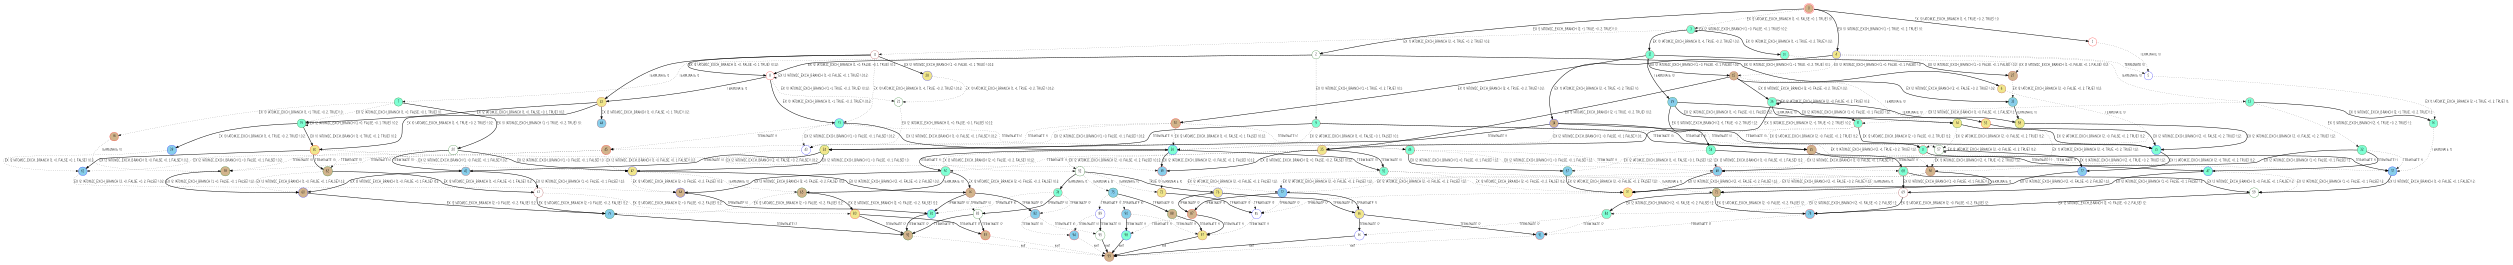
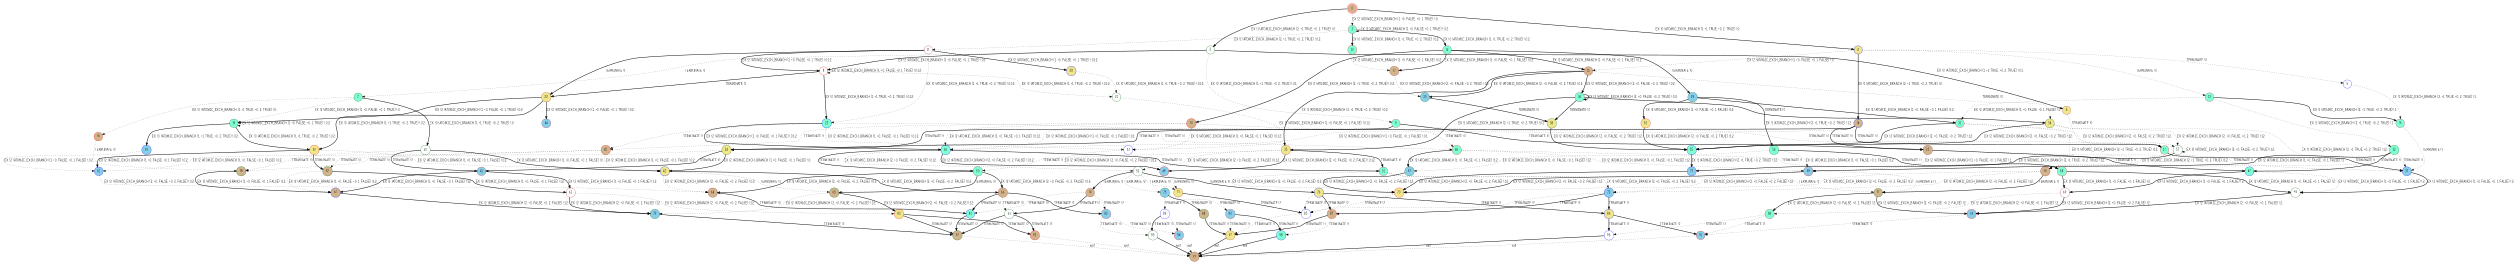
  digraph {
    fontname="Comic Neue"
    node [color=brown fillcolor=aquamarine fontname="Comic Neue" shape=circle style=filled]
    edge [fontname="Comic Neue" style=bold]
    0 [color=red fillcolor=tan peripheries=2]
-   1 [color=red fillcolor=white]
    2 [color=darkgreen fillcolor=white]
    3
    4 [color=blue fillcolor=khaki]
    5 [color=blue fillcolor=white]
    6 [fillcolor=khaki]
    7 [color=darkgreen]
    8 [color=red fillcolor=white]
    9
    10 [color=red]
    11 [fillcolor=white]
    12
    13
    14 [color=blue fillcolor=tan]
    15 [fillcolor=tan]
    16
    17 [color=red]
    18 [color=red fillcolor=tan]
    19 [color=darkgreen]
    20 [color=darkgreen fillcolor=white]
    21 [color=darkgreen fillcolor=white]
    22 [fillcolor=khaki]
    23 [color=blue]
    24 [color=darkgreen fillcolor=khaki]
    25 [fillcolor=tan]
    26 [color=blue]
    27 [fillcolor=tan]
    28 [color=blue fillcolor=khaki]
    29 [color=darkgreen fillcolor=skyblue]
    30 [color=red fillcolor=tan]
    31 [color=red]
    32 [color=darkgreen]
    33 [color=darkgreen fillcolor=skyblue]
    34 [color=darkgreen fillcolor=khaki]
    35 [fillcolor=khaki]
    36
    37 [color=blue fillcolor=skyblue]
    38 [color=darkgreen fillcolor=tan]
    39 [color=blue fillcolor=skyblue]
    40 [color=red fillcolor=khaki]
    41 [fillcolor=skyblue]
    42 [color=blue fillcolor=khaki]
    43 [color=blue fillcolor=white]
    44 [fillcolor=skyblue]
    45 [color=red fillcolor=tan]
    46 [color=red]
    47 [color=blue]
    48 [color=red fillcolor=skyblue]
    49 [color=red fillcolor=skyblue]
    50
    51
    52 [color=darkgreen fillcolor=white]
    53 [color=red fillcolor=khaki]
    54 [color=darkgreen]
    55 [color=blue]
    56 [fillcolor=tan]
    57 [color=darkgreen fillcolor=white]
    58 [color=darkgreen fillcolor=khaki]
    59 [color=darkgreen fillcolor=white]
    60 [color=blue fillcolor=tan]
    61 [color=blue fillcolor=skyblue]
    62 [color=darkgreen fillcolor=tan]
    63 [fillcolor=white]
-   64 [color=blue fillcolor=tan]
+   64 [fillcolor=tan]
    65 [color=darkgreen fillcolor=tan]
    66 [fillcolor=tan]
    67 [color=darkgreen fillcolor=skyblue]
    68 [color=red]
    69 [fillcolor=white]
    70 [color=red fillcolor=khaki]
    71 [color=darkgreen fillcolor=tan]
    72 [color=blue fillcolor=skyblue]
    73 [fillcolor=khaki]
-   74
+   74 [fillcolor=tan]
    75 [color=darkgreen fillcolor=skyblue]
    76 [color=blue fillcolor=khaki]
    77 [color=blue fillcolor=skyblue]
    78 [color=red fillcolor=skyblue]
    79 [color=darkgreen fillcolor=skyblue]
    80 [color=red fillcolor=khaki]
    81 [color=blue]
    82 [fillcolor=skyblue]
    83 [color=darkgreen fillcolor=white]
    84
    85 [color=blue fillcolor=white]
    86 [color=blue fillcolor=khaki]
    87 [color=red fillcolor=tan]
    88 [color=darkgreen fillcolor=tan]
    89 [color=blue fillcolor=white]
    90 [fillcolor=skyblue]
    91 [color=red fillcolor=skyblue]
    92 [color=darkgreen fillcolor=tan]
    93 [color=red fillcolor=tan]
    94 [color=red fillcolor=skyblue]
    95 [color=darkgreen fillcolor=white]
    96 [color=blue fillcolor=white]
    97 [fillcolor=khaki]
    98 [color=blue]
    99 [fillcolor=tan]
-   0 -> 1 [label="EX !0 !ATOMIC_EXCH_BRANCH (1, +1, TRUE, +0, 2, TRUE) !:0:"]
    0 -> 2 [label="EX !1 !ATOMIC_EXCH_BRANCH (2, +1, TRUE, +0, 2, TRUE) !:0:"]
    0 -> 3 [label="EX !2 !ATOMIC_EXCH_BRANCH (1, +0, FALSE, +0, 1, TRUE) !:0:" style=dotted]
    0 -> 4 [label="EX !0 !ATOMIC_EXCH_BRANCH (1, +1, TRUE, +0, 2, TRUE) !:0:"]
-   1 -> 5 [label="TERMINATE !0" style=dotted]
    2 -> 6 [label="EX !0 !ATOMIC_EXCH_BRANCH (1, +1, TRUE, +0, 2, TRUE) !:0:1:"]
    2 -> 7 [label="TERMINATE !1" style=dotted]
    2 -> 8 [label="EX !2 !ATOMIC_EXCH_BRANCH (1, +0, FALSE, +0, 1, TRUE) !:0:1:"]
    2 -> 9 [label="EX !0 !ATOMIC_EXCH_BRANCH (1, +1, TRUE, +0, 2, TRUE) !:0:1:" style=dotted]
    3 -> 3 [label="EX !2 !ATOMIC_EXCH_BRANCH (1, +0, FALSE, +0, 1, TRUE) !:0:2:" style=dotted]
    3 -> 10 [label="EX !0 !ATOMIC_EXCH_BRANCH (1, +1, TRUE, +0, 2, TRUE) !:0:2:"]
    3 -> 11 [label="EX !1 !ATOMIC_EXCH_BRANCH (2, +1, TRUE, +0, 2, TRUE) !:0:2:" style=dotted]
    3 -> 12 [label="EX !0 !ATOMIC_EXCH_BRANCH (1, +1, TRUE, +0, 2, TRUE) !:0:2:"]
    4 -> 5 [label="TERMINATE !0" style=dotted]
    4 -> 13 [label="TERMINATE !0" style=dotted]
    4 -> 14 [label="EX !1 !ATOMIC_EXCH_BRANCH (2, +1, TRUE, +0, 2, TRUE) !:0:"]
    4 -> 15 [label="EX !2 !ATOMIC_EXCH_BRANCH (1, +0, FALSE, +0, 1, FALSE) !:0:" style=dotted]
    5 -> 16 [label="EX !1 !ATOMIC_EXCH_BRANCH (2, +1, TRUE, +0, 2, TRUE) !:1:" style=dotted]
    6 -> 17 [label="TERMINATE !0" style=dotted]
    7 -> 18 [label="EX !0 !ATOMIC_EXCH_BRANCH (1, +1, TRUE, +0, 2, TRUE) !:0:" style=dotted]
    7 -> 19 [label="EX !2 !ATOMIC_EXCH_BRANCH (1, +0, FALSE, +0, 1, TRUE) !:0:" style=dotted]
    7 -> 20 [label="EX !0 !ATOMIC_EXCH_BRANCH (1, +1, TRUE, +0, 2, TRUE) !:0:"]
    8 -> 8 [label="EX !2 !ATOMIC_EXCH_BRANCH (1, +0, FALSE, +0, 1, TRUE) !:0:1:2:" style=dotted]
    8 -> 21 [label="EX !0 !ATOMIC_EXCH_BRANCH (1, +1, TRUE, +0, 2, TRUE) !:0:1:2:" style=dotted]
    8 -> 22 [label="TERMINATE !1"]
    8 -> 23 [label="EX !0 !ATOMIC_EXCH_BRANCH (1, +1, TRUE, +0, 2, TRUE) !:0:1:2:"]
    9 -> 17 [label="TERMINATE !0" style=dotted]
    9 -> 24 [label="TERMINATE !1"]
    9 -> 25 [label="TERMINATE !0"]
    9 -> 26 [label="EX !2 !ATOMIC_EXCH_BRANCH (1, +0, FALSE, +0, 1, FALSE) !:0:1:" style=dotted]
    10 -> 27 [label="EX !2 !ATOMIC_EXCH_BRANCH (1, +0, FALSE, +0, 1, FALSE) !:0:2:" style=dotted]
    11 -> 8 [label="EX !2 !ATOMIC_EXCH_BRANCH (1, +0, FALSE, +0, 1, TRUE) !:0:1:2:"]
    11 -> 22 [label="TERMINATE !1"]
    11 -> 23 [label="EX !0 !ATOMIC_EXCH_BRANCH (1, +1, TRUE, +0, 2, TRUE) !:0:1:2:" style=dotted]
    11 -> 28 [label="EX !2 !ATOMIC_EXCH_BRANCH (1, +0, FALSE, +0, 1, TRUE) !:0:1:2:"]
    12 -> 15 [label="EX !2 !ATOMIC_EXCH_BRANCH (1, +0, FALSE, +0, 1, FALSE) !:0:2:"]
    12 -> 27 [label="EX !2 !ATOMIC_EXCH_BRANCH (1, +0, FALSE, +0, 1, FALSE) !:0:2:"]
    12 -> 29 [label="TERMINATE !0"]
    12 -> 30 [label="EX !1 !ATOMIC_EXCH_BRANCH (2, +1, TRUE, +0, 2, TRUE) !:0:2:"]
    13 -> 16 [label="EX !1 !ATOMIC_EXCH_BRANCH (2, +1, TRUE, +0, 2, TRUE) !:1:"]
    13 -> 31 [label="EX !2 !ATOMIC_EXCH_BRANCH (1, +0, FALSE, +0, 1, FALSE) !:1:" style=dotted]
    13 -> 32 [label="EX !1 !ATOMIC_EXCH_BRANCH (2, +1, TRUE, +0, 2, TRUE) !:1:" style=dotted]
    14 -> 17 [label="TERMINATE !0"]
    14 -> 24 [label="TERMINATE !1"]
    14 -> 25 [label="TERMINATE !0"]
    14 -> 26 [label="EX !2 !ATOMIC_EXCH_BRANCH (1, +0, FALSE, +0, 1, FALSE) !:0:1:" style=dotted]
    15 -> 33 [label="EX !2 !ATOMIC_EXCH_BRANCH (2, +0, FALSE, +0, 2, TRUE) !:0:2:"]
    15 -> 34 [label="TERMINATE !0" style=dotted]
    15 -> 35 [label="EX !1 !ATOMIC_EXCH_BRANCH (2, +1, TRUE, +0, 2, TRUE) !:0:2:"]
    15 -> 36 [label="EX !2 !ATOMIC_EXCH_BRANCH (2, +0, FALSE, +0, 2, TRUE) !:0:2:"]
    16 -> 37 [label="TERMINATE !1" style=dotted]
    17 -> 37 [label="TERMINATE !1"]
    18 -> 38 [label="TERMINATE !0" style=dotted]
    19 -> 19 [label="EX !2 !ATOMIC_EXCH_BRANCH (1, +0, FALSE, +0, 1, TRUE) !:0:2:" style=dotted]
    19 -> 39 [label="EX !0 !ATOMIC_EXCH_BRANCH (1, +1, TRUE, +0, 2, TRUE) !:0:2:"]
    19 -> 40 [label="EX !0 !ATOMIC_EXCH_BRANCH (1, +1, TRUE, +0, 2, TRUE) !:0:2:"]
    20 -> 38 [label="TERMINATE !0" style=dotted]
    20 -> 41 [label="TERMINATE !0"]
    20 -> 42 [label="EX !2 !ATOMIC_EXCH_BRANCH (1, +0, FALSE, +0, 1, FALSE) !:0:"]
    21 -> 43 [label="EX !2 !ATOMIC_EXCH_BRANCH (1, +0, FALSE, +0, 1, FALSE) !:0:1:2:" style=dotted]
    22 -> 19 [label="EX !2 !ATOMIC_EXCH_BRANCH (1, +0, FALSE, +0, 1, TRUE) !:0:2:"]
    22 -> 40 [label="EX !0 !ATOMIC_EXCH_BRANCH (1, +1, TRUE, +0, 2, TRUE) !:0:2:"]
    22 -> 44 [label="EX !2 !ATOMIC_EXCH_BRANCH (1, +0, FALSE, +0, 1, TRUE) !:0:2:"]
    23 -> 26 [label="EX !2 !ATOMIC_EXCH_BRANCH (1, +0, FALSE, +0, 1, FALSE) !:0:1:2:"]
    23 -> 43 [label="EX !2 !ATOMIC_EXCH_BRANCH (1, +0, FALSE, +0, 1, FALSE) !:0:1:2:" style=dotted]
    23 -> 45 [label="TERMINATE !1" style=dotted]
    23 -> 46 [label="TERMINATE !0" style=dotted]
    24 -> 38 [label="TERMINATE !0" style=dotted]
    24 -> 41 [label="TERMINATE !0"]
    24 -> 42 [label="EX !2 !ATOMIC_EXCH_BRANCH (1, +0, FALSE, +0, 1, FALSE) !:0:"]
    25 -> 37 [label="TERMINATE !1" style=dotted]
    25 -> 47 [label="TERMINATE !1"]
    25 -> 48 [label="EX !2 !ATOMIC_EXCH_BRANCH (1, +0, FALSE, +0, 1, FALSE) !:1:" style=dotted]
    26 -> 49 [label="EX !2 !ATOMIC_EXCH_BRANCH (2, +0, FALSE, +0, 2, FALSE) !:0:1:2:"]
    26 -> 50 [label="TERMINATE !1"]
    26 -> 51 [label="TERMINATE !0"]
    26 -> 52 [label="EX !2 !ATOMIC_EXCH_BRANCH (2, +0, FALSE, +0, 2, FALSE) !:0:1:2:" style=dotted]
    27 -> 33 [label="EX !2 !ATOMIC_EXCH_BRANCH (2, +0, FALSE, +0, 2, TRUE) !:0:2:" style=dotted]
    28 -> 21 [label="EX !0 !ATOMIC_EXCH_BRANCH (1, +1, TRUE, +0, 2, TRUE) !:0:1:2:" style=dotted]
    29 -> 31 [label="EX !2 !ATOMIC_EXCH_BRANCH (1, +0, FALSE, +0, 1, FALSE) !:1:2:"]
    29 -> 53 [label="EX !2 !ATOMIC_EXCH_BRANCH (1, +0, FALSE, +0, 1, FALSE) !:1:2:"]
    29 -> 54 [label="EX !1 !ATOMIC_EXCH_BRANCH (2, +1, TRUE, +0, 2, TRUE) !:1:2:"]
    30 -> 26 [label="EX !2 !ATOMIC_EXCH_BRANCH (1, +0, FALSE, +0, 1, FALSE) !:0:1:2:" style=dotted]
    30 -> 43 [label="EX !2 !ATOMIC_EXCH_BRANCH (1, +0, FALSE, +0, 1, FALSE) !:0:1:2:" style=dotted]
    30 -> 45 [label="TERMINATE !1" style=dotted]
    30 -> 46 [label="TERMINATE !0" style=dotted]
    31 -> 55 [label="EX !2 !ATOMIC_EXCH_BRANCH (2, +0, FALSE, +0, 2, TRUE) !:1:2:"]
    31 -> 56 [label="EX !1 !ATOMIC_EXCH_BRANCH (2, +1, TRUE, +0, 2, TRUE) !:1:2:" style=dotted]
    31 -> 57 [label="EX !2 !ATOMIC_EXCH_BRANCH (2, +0, FALSE, +0, 2, TRUE) !:1:2:" style=dotted]
    32 -> 37 [label="TERMINATE !1" style=dotted]
    32 -> 47 [label="TERMINATE !1"]
    32 -> 48 [label="EX !2 !ATOMIC_EXCH_BRANCH (1, +0, FALSE, +0, 1, FALSE) !:1:"]
    33 -> 58 [label="TERMINATE !0"]
    34 -> 55 [label="EX !2 !ATOMIC_EXCH_BRANCH (2, +0, FALSE, +0, 2, TRUE) !:1:2:"]
    34 -> 56 [label="EX !1 !ATOMIC_EXCH_BRANCH (2, +1, TRUE, +0, 2, TRUE) !:1:2:" style=dotted]
    34 -> 57 [label="EX !2 !ATOMIC_EXCH_BRANCH (2, +0, FALSE, +0, 2, TRUE) !:1:2:" style=dotted]
    35 -> 49 [label="EX !2 !ATOMIC_EXCH_BRANCH (2, +0, FALSE, +0, 2, FALSE) !:0:1:2:"]
    35 -> 50 [label="TERMINATE !1" style=dotted]
    35 -> 51 [label="TERMINATE !0"]
    35 -> 52 [label="EX !2 !ATOMIC_EXCH_BRANCH (2, +0, FALSE, +0, 2, FALSE) !:0:1:2:" style=dotted]
    36 -> 34 [label="TERMINATE !0"]
    36 -> 35 [label="EX !1 !ATOMIC_EXCH_BRANCH (2, +1, TRUE, +0, 2, TRUE) !:0:2:"]
    36 -> 36 [label="EX !2 !ATOMIC_EXCH_BRANCH (2, +0, FALSE, +0, 2, TRUE) !:0:2:"]
    36 -> 58 [label="TERMINATE !0"]
    37 -> 59 [label="EX !2 !ATOMIC_EXCH_BRANCH (1, +0, FALSE, +0, 1, FALSE) !:2:"]
    38 -> 60 [label="EX !2 !ATOMIC_EXCH_BRANCH (1, +0, FALSE, +0, 1, FALSE) !:1:2:"]
    39 -> 61 [label="EX !2 !ATOMIC_EXCH_BRANCH (1, +0, FALSE, +0, 1, FALSE) !:0:2:" style=dotted]
    40 -> 42 [label="EX !2 !ATOMIC_EXCH_BRANCH (1, +0, FALSE, +0, 1, FALSE) !:0:2:" style=dotted]
    40 -> 61 [label="EX !2 !ATOMIC_EXCH_BRANCH (1, +0, FALSE, +0, 1, FALSE) !:0:2:"]
    40 -> 62 [label="TERMINATE !0"]
    41 -> 60 [label="EX !2 !ATOMIC_EXCH_BRANCH (1, +0, FALSE, +0, 1, FALSE) !:1:2:"]
    41 -> 63 [label="EX !2 !ATOMIC_EXCH_BRANCH (1, +0, FALSE, +0, 1, FALSE) !:1:2:"]
    42 -> 64 [label="EX !2 !ATOMIC_EXCH_BRANCH (2, +0, FALSE, +0, 2, FALSE) !:0:2:" style=dotted]
    42 -> 65 [label="TERMINATE !0" style=dotted]
    42 -> 66 [label="EX !2 !ATOMIC_EXCH_BRANCH (2, +0, FALSE, +0, 2, FALSE) !:0:2:"]
    43 -> 49 [label="EX !2 !ATOMIC_EXCH_BRANCH (2, +0, FALSE, +0, 2, FALSE) !:0:1:2:" style=dotted]
    45 -> 42 [label="EX !2 !ATOMIC_EXCH_BRANCH (1, +0, FALSE, +0, 1, FALSE) !:0:2:" style=dotted]
    45 -> 61 [label="EX !2 !ATOMIC_EXCH_BRANCH (1, +0, FALSE, +0, 1, FALSE) !:0:2:" style=dotted]
    45 -> 62 [label="TERMINATE !0" style=dotted]
    46 -> 48 [label="EX !2 !ATOMIC_EXCH_BRANCH (1, +0, FALSE, +0, 1, FALSE) !:1:2:" style=dotted]
    46 -> 67 [label="EX !2 !ATOMIC_EXCH_BRANCH (1, +0, FALSE, +0, 1, FALSE) !:1:2:"]
    46 -> 68 [label="TERMINATE !1" style=dotted]
    47 -> 59 [label="EX !2 !ATOMIC_EXCH_BRANCH (1, +0, FALSE, +0, 1, FALSE) !:2:" style=dotted]
    47 -> 69 [label="EX !2 !ATOMIC_EXCH_BRANCH (1, +0, FALSE, +0, 1, FALSE) !:2:"]
    48 -> 70 [label="EX !2 !ATOMIC_EXCH_BRANCH (2, +0, FALSE, +0, 2, FALSE) !:1:2:"]
    48 -> 71 [label="TERMINATE !1" style=dotted]
    48 -> 72 [label="EX !2 !ATOMIC_EXCH_BRANCH (2, +0, FALSE, +0, 2, FALSE) !:1:2:" style=dotted]
    49 -> 73 [label="TERMINATE !0" style=dotted]
    50 -> 64 [label="EX !2 !ATOMIC_EXCH_BRANCH (2, +0, FALSE, +0, 2, FALSE) !:0:2:"]
    50 -> 65 [label="TERMINATE !0"]
    50 -> 66 [label="EX !2 !ATOMIC_EXCH_BRANCH (2, +0, FALSE, +0, 2, FALSE) !:0:2:"]
    51 -> 70 [label="EX !2 !ATOMIC_EXCH_BRANCH (2, +0, FALSE, +0, 2, FALSE) !:1:2:" style=dotted]
    51 -> 71 [label="TERMINATE !1" style=dotted]
    51 -> 72 [label="EX !2 !ATOMIC_EXCH_BRANCH (2, +0, FALSE, +0, 2, FALSE) !:1:2:" style=dotted]
    52 -> 73 [label="TERMINATE !0" style=dotted]
    52 -> 74 [label="TERMINATE !1"]
    52 -> 75 [label="TERMINATE !2" style=dotted]
-   52 -> 76 [label="TRUE !0"]
+   52 -> 76 [label="TERMINATE !0"]
    53 -> 55 [label="EX !2 !ATOMIC_EXCH_BRANCH (2, +0, FALSE, +0, 2, TRUE) !:1:2:"]
    54 -> 48 [label="EX !2 !ATOMIC_EXCH_BRANCH (1, +0, FALSE, +0, 1, FALSE) !:1:2:" style=dotted]
    54 -> 67 [label="EX !2 !ATOMIC_EXCH_BRANCH (1, +0, FALSE, +0, 1, FALSE) !:1:2:" style=dotted]
    54 -> 68 [label="TERMINATE !1"]
    55 -> 77 [label="EX !1 !ATOMIC_EXCH_BRANCH (2, +1, TRUE, +0, 2, TRUE) !:1:2:"]
    56 -> 70 [label="EX !2 !ATOMIC_EXCH_BRANCH (2, +0, FALSE, +0, 2, FALSE) !:1:2:" style=dotted]
    56 -> 71 [label="TERMINATE !1"]
    56 -> 72 [label="EX !2 !ATOMIC_EXCH_BRANCH (2, +0, FALSE, +0, 2, FALSE) !:1:2:" style=dotted]
    57 -> 56 [label="EX !1 !ATOMIC_EXCH_BRANCH (2, +1, TRUE, +0, 2, TRUE) !:1:2:" style=dotted]
    57 -> 57 [label="EX !2 !ATOMIC_EXCH_BRANCH (2, +0, FALSE, +0, 2, TRUE) !:1:2:" style=dotted]
    57 -> 77 [label="EX !1 !ATOMIC_EXCH_BRANCH (2, +1, TRUE, +0, 2, TRUE) !:1:2:"]
    58 -> 55 [label="EX !2 !ATOMIC_EXCH_BRANCH (2, +0, FALSE, +0, 2, TRUE) !:1:2:"]
    59 -> 78 [label="EX !2 !ATOMIC_EXCH_BRANCH (2, +0, FALSE, +0, 2, FALSE) !:2:"]
    60 -> 79 [label="EX !2 !ATOMIC_EXCH_BRANCH (2, +0, FALSE, +0, 2, FALSE) !:1:2:"]
    61 -> 64 [label="EX !2 !ATOMIC_EXCH_BRANCH (2, +0, FALSE, +0, 2, FALSE) !:0:2:" style=dotted]
    62 -> 60 [label="EX !2 !ATOMIC_EXCH_BRANCH (1, +0, FALSE, +0, 1, FALSE) !:1:2:" style=dotted]
    62 -> 63 [label="EX !2 !ATOMIC_EXCH_BRANCH (1, +0, FALSE, +0, 1, FALSE) !:1:2:"]
    63 -> 79 [label="EX !2 !ATOMIC_EXCH_BRANCH (2, +0, FALSE, +0, 2, FALSE) !:1:2:"]
    63 -> 80 [label="EX !2 !ATOMIC_EXCH_BRANCH (2, +0, FALSE, +0, 2, FALSE) !:1:2:" style=dotted]
    64 -> 81 [label="TERMINATE !0"]
    65 -> 79 [label="EX !2 !ATOMIC_EXCH_BRANCH (2, +0, FALSE, +0, 2, FALSE) !:1:2:" style=dotted]
    65 -> 80 [label="EX !2 !ATOMIC_EXCH_BRANCH (2, +0, FALSE, +0, 2, FALSE) !:1:2:"]
    66 -> 81 [label="TERMINATE !0"]
    66 -> 82 [label="TERMINATE !2"]
    66 -> 83 [label="TERMINATE !0" style=dotted]
    67 -> 70 [label="EX !2 !ATOMIC_EXCH_BRANCH (2, +0, FALSE, +0, 2, FALSE) !:1:2:"]
    68 -> 59 [label="EX !2 !ATOMIC_EXCH_BRANCH (1, +0, FALSE, +0, 1, FALSE) !:2:"]
    68 -> 69 [label="EX !2 !ATOMIC_EXCH_BRANCH (1, +0, FALSE, +0, 1, FALSE) !:2:"]
    69 -> 78 [label="EX !2 !ATOMIC_EXCH_BRANCH (2, +0, FALSE, +0, 2, FALSE) !:2:"]
    69 -> 84 [label="EX !2 !ATOMIC_EXCH_BRANCH (2, +0, FALSE, +0, 2, FALSE) !:2:" style=dotted]
    70 -> 85 [label="TERMINATE !2" style=dotted]
    71 -> 78 [label="EX !2 !ATOMIC_EXCH_BRANCH (2, +0, FALSE, +0, 2, FALSE) !:2:"]
    71 -> 84 [label="EX !2 !ATOMIC_EXCH_BRANCH (2, +0, FALSE, +0, 2, FALSE) !:2:"]
    72 -> 85 [label="TERMINATE !2" style=dotted]
    72 -> 86 [label="TERMINATE !1"]
    72 -> 87 [label="TERMINATE !2"]
    73 -> 85 [label="TERMINATE !2"]
    74 -> 81 [label="TERMINATE !0" style=dotted]
    74 -> 82 [label="TERMINATE !2" style=dotted]
    74 -> 83 [label="TERMINATE !0"]
    75 -> 88 [label="TERMINATE !0"]
    75 -> 89 [label="TERMINATE !1" style=dotted]
    75 -> 90 [label="TERMINATE !0" style=dotted]
    76 -> 85 [label="TERMINATE !2" style=dotted]
    76 -> 86 [label="TERMINATE !1"]
    76 -> 87 [label="TERMINATE !2"]
    77 -> 70 [label="EX !2 !ATOMIC_EXCH_BRANCH (2, +0, FALSE, +0, 2, FALSE) !:1:2:"]
    78 -> 91 [label="TERMINATE !2" style=dotted]
    79 -> 92 [label="TERMINATE !2"]
    80 -> 92 [label="TERMINATE !2"]
    80 -> 93 [label="TERMINATE !2"]
    81 -> 92 [label="TERMINATE !2"]
    82 -> 94 [label="TERMINATE !0" style=dotted]
    82 -> 95 [label="TERMINATE !0" style=dotted]
    83 -> 92 [label="TERMINATE !2"]
    83 -> 93 [label="TERMINATE !2"]
    84 -> 91 [label="TERMINATE !2" style=dotted]
    84 -> 96 [label="TERMINATE !2" style=dotted]
    85 -> 97 [label="TERMINATE !1" style=dotted]
    86 -> 91 [label="TERMINATE !2"]
    86 -> 96 [label="TERMINATE !2"]
    87 -> 97 [label="TERMINATE !1"]
    87 -> 98 [label="TERMINATE !1" style=dotted]
    88 -> 97 [label="TERMINATE !1"]
    89 -> 94 [label="TERMINATE !0" style=dotted]
    89 -> 95 [label="TERMINATE !0"]
    90 -> 97 [label="TERMINATE !1" style=dotted]
    90 -> 98 [label="TERMINATE !1"]
    91 -> 99 [label=exit style=dotted]
    92 -> 99 [label=exit style=dotted]
    93 -> 99 [label=exit style=dotted]
    94 -> 99 [label=exit style=dotted]
    95 -> 99 [label=exit]
    96 -> 99 [label=exit]
    97 -> 99 [label=exit]
    98 -> 99 [label=exit]
  }
